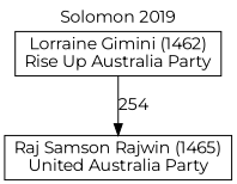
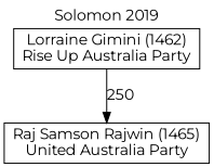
  digraph {
    label="Solomon 2019"
    labelloc=t
    mclimit=10
    fontname=Montserrat
    node [shape=box fontname=Montserrat]
    n1 [label="Raj Samson Rajwin (1465)\nUnited Australia Party"]
    n2 [label="Lorraine Gimini (1462)\nRise Up Australia Party"]
-   n2 -> n1 [label=254 fontname=Montserrat]
+   n2 -> n1 [label=250 fontname=Montserrat]
  }
